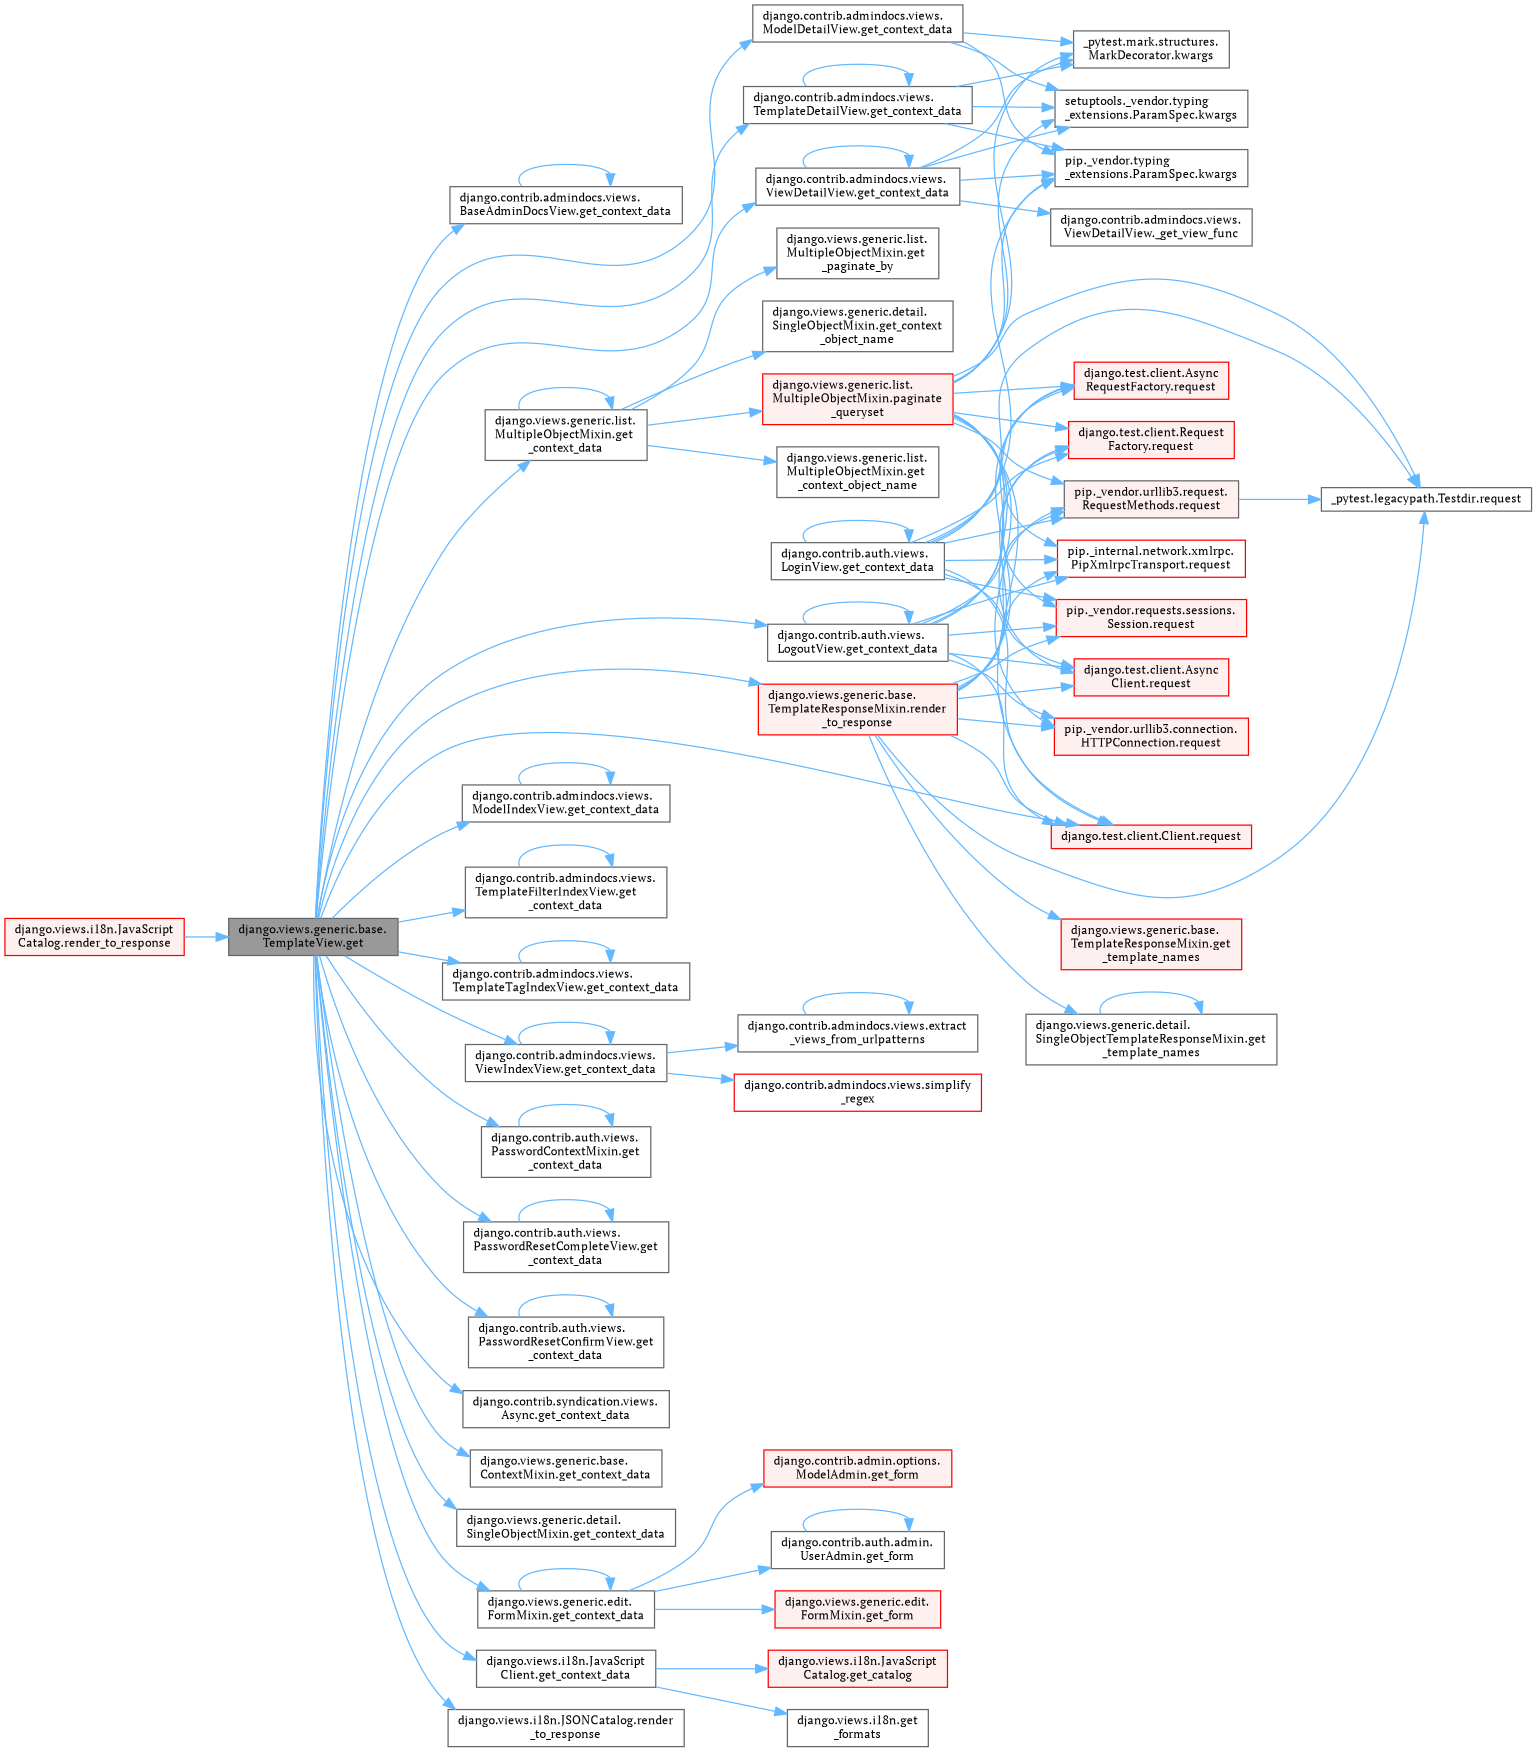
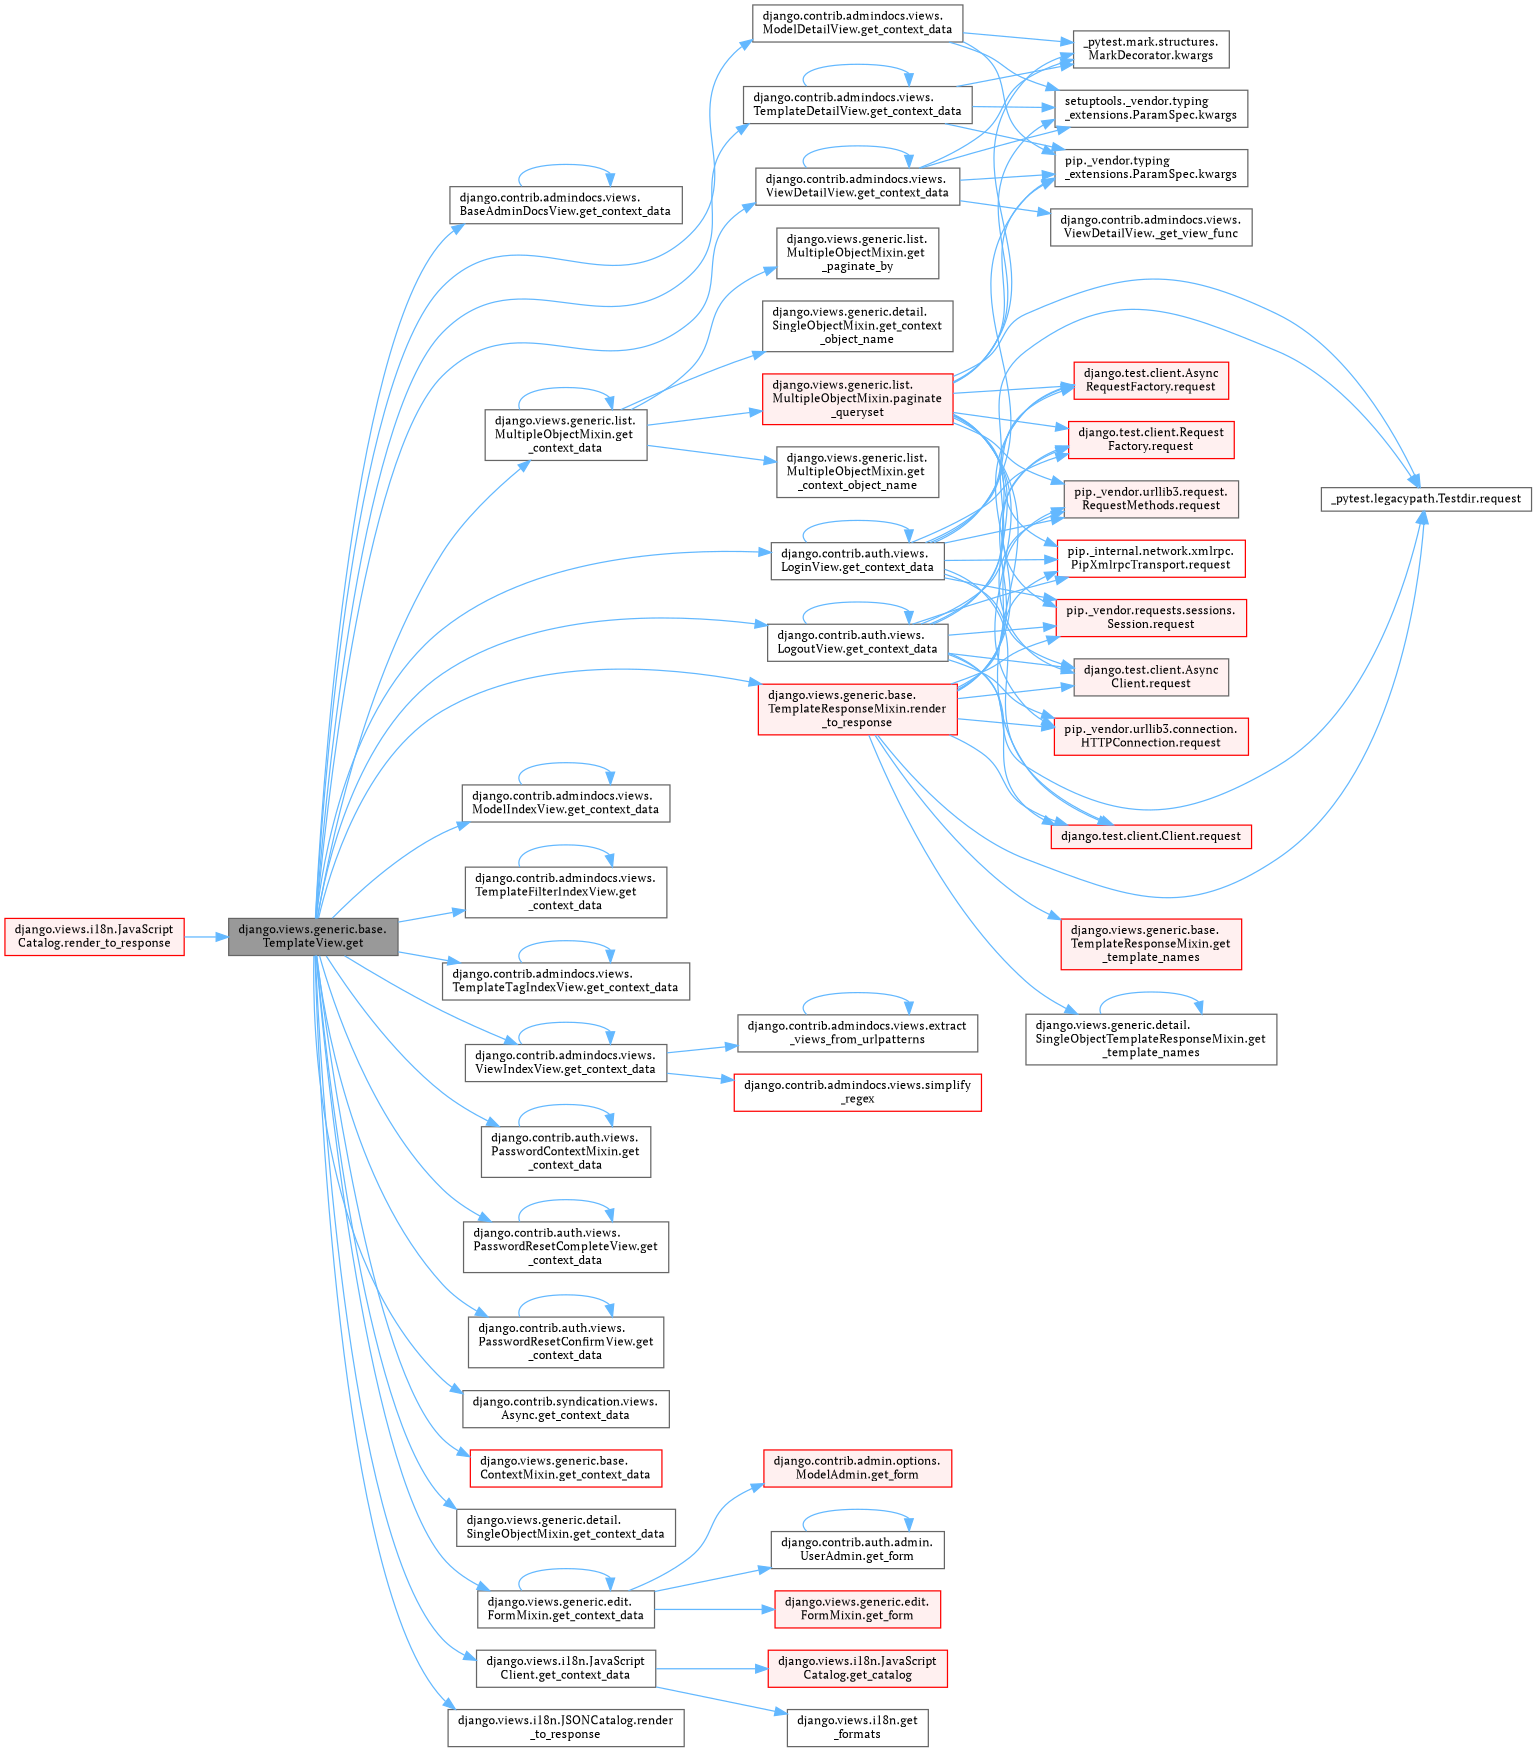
  digraph {
    fontname="PT Serif"
    rankdir=LR
    node [color=grey40 fillcolor=white fontname="PT Serif" fontsize=10 shape=box style=filled]
    edge [color=steelblue1 fontname="PT Serif" fontsize=10 labelfontname=Helvetica labelfontsize=10 style=solid]
    n1 [color=gray40 fillcolor=grey60 fontcolor=black height=0.2 label="django.views.generic.base.\lTemplateView.get" width=0.4]
    n2 [height=0.2 label="django.contrib.admindocs.views.\lBaseAdminDocsView.get_context_data" width=0.4]
    n3 [height=0.2 label="django.contrib.admindocs.views.\lModelDetailView.get_context_data" width=0.4]
    n4 [height=0.2 label="django.contrib.admindocs.views.\lModelIndexView.get_context_data" width=0.4]
    n5 [height=0.2 label="django.contrib.admindocs.views.\lTemplateDetailView.get_context_data" width=0.4]
    n6 [height=0.2 label="django.contrib.admindocs.views.\lTemplateFilterIndexView.get\l_context_data" width=0.4]
    n7 [height=0.2 label="django.contrib.admindocs.views.\lTemplateTagIndexView.get_context_data" width=0.4]
    n8 [height=0.2 label="django.contrib.admindocs.views.\lViewDetailView.get_context_data" width=0.4]
    n9 [height=0.2 label="django.contrib.admindocs.views.\lViewIndexView.get_context_data" width=0.4]
    n10 [height=0.2 label="django.contrib.auth.views.\lLoginView.get_context_data" width=0.4]
    n11 [height=0.2 label="django.contrib.auth.views.\lLogoutView.get_context_data" width=0.4]
    n12 [height=0.2 label="django.contrib.auth.views.\lPasswordContextMixin.get\l_context_data" width=0.4]
    n13 [height=0.2 label="django.contrib.auth.views.\lPasswordResetCompleteView.get\l_context_data" width=0.4]
    n14 [height=0.2 label="django.contrib.auth.views.\lPasswordResetConfirmView.get\l_context_data" width=0.4]
    n15 [height=0.2 label="django.contrib.syndication.views.\lAsync.get_context_data" width=0.4]
-   n16 [height=0.2 label="django.views.generic.base.\lContextMixin.get_context_data" width=0.4]
+   n16 [color=red height=0.2 label="django.views.generic.base.\lContextMixin.get_context_data" width=0.4]
    n17 [height=0.2 label="django.views.generic.detail.\lSingleObjectMixin.get_context_data" width=0.4]
    n18 [height=0.2 label="django.views.generic.edit.\lFormMixin.get_context_data" width=0.4]
    n19 [height=0.2 label="django.views.generic.list.\lMultipleObjectMixin.get\l_context_data" width=0.4]
    n20 [height=0.2 label="django.views.i18n.JavaScript\lClient.get_context_data" width=0.4]
    n21 [color=red fillcolor="#FFF0F0" height=0.2 label="django.views.generic.base.\lTemplateResponseMixin.render\l_to_response" width=0.4]
    n22 [height=0.2 label="django.views.i18n.JSONCatalog.render\l_to_response" width=0.4]
    n23 [height=0.2 label="_pytest.mark.structures.\lMarkDecorator.kwargs" width=0.4]
    n24 [height=0.2 label="pip._vendor.typing\l_extensions.ParamSpec.kwargs" width=0.4]
    n25 [height=0.2 label="setuptools._vendor.typing\l_extensions.ParamSpec.kwargs" width=0.4]
    n26 [height=0.2 label="django.contrib.admindocs.views.\lViewDetailView._get_view_func" width=0.4]
    n27 [height=0.2 label="django.contrib.admindocs.views.extract\l_views_from_urlpatterns" width=0.4]
    n28 [color=red height=0.2 label="django.contrib.admindocs.views.simplify\l_regex" width=0.4]
    n29 [height=0.2 label="_pytest.legacypath.Testdir.request" width=0.4]
-   n30 [color=red fillcolor="#FFF0F0" height=0.2 label="django.test.client.Async\lClient.request" width=0.4]
+   n30 [fillcolor="#FFF0F0" height=0.2 label="django.test.client.Async\lClient.request" width=0.4]
    n31 [color=red fillcolor="#FFF0F0" height=0.2 label="django.test.client.Async\lRequestFactory.request" width=0.4]
    n32 [color=red fillcolor="#FFF0F0" height=0.2 label="django.test.client.Client.request" width=0.4]
    n33 [color=red fillcolor="#FFF0F0" height=0.2 label="django.test.client.Request\lFactory.request" width=0.4]
    n34 [color=red height=0.2 label="pip._internal.network.xmlrpc.\lPipXmlrpcTransport.request" width=0.4]
    n35 [color=red fillcolor="#FFF0F0" height=0.2 label="pip._vendor.requests.sessions.\lSession.request" width=0.4]
    n36 [fillcolor="#FFF0F0" height=0.2 label="pip._vendor.urllib3.request.\lRequestMethods.request" width=0.4]
    n37 [color=red fillcolor="#FFF0F0" height=0.2 label="pip._vendor.urllib3.connection.\lHTTPConnection.request" width=0.4]
    n38 [color=red fillcolor="#FFF0F0" height=0.2 label="django.contrib.admin.options.\lModelAdmin.get_form" width=0.4]
    n39 [height=0.2 label="django.contrib.auth.admin.\lUserAdmin.get_form" width=0.4]
    n40 [color=red fillcolor="#FFF0F0" height=0.2 label="django.views.generic.edit.\lFormMixin.get_form" width=0.4]
    n41 [height=0.2 label="django.views.generic.detail.\lSingleObjectMixin.get_context\l_object_name" width=0.4]
    n42 [height=0.2 label="django.views.generic.list.\lMultipleObjectMixin.get\l_context_object_name" width=0.4]
    n43 [height=0.2 label="django.views.generic.list.\lMultipleObjectMixin.get\l_paginate_by" width=0.4]
    n44 [color=red fillcolor="#FFF0F0" height=0.2 label="django.views.generic.list.\lMultipleObjectMixin.paginate\l_queryset" width=0.4]
    n45 [color=red fillcolor="#FFF0F0" height=0.2 label="django.views.i18n.JavaScript\lCatalog.get_catalog" width=0.4]
    n46 [height=0.2 label="django.views.i18n.get\l_formats" width=0.4]
    n47 [color=red fillcolor="#FFF0F0" height=0.2 label="django.views.generic.base.\lTemplateResponseMixin.get\l_template_names" width=0.4]
    n48 [height=0.2 label="django.views.generic.detail.\lSingleObjectTemplateResponseMixin.get\l_template_names" width=0.4]
    n49 [color=red fillcolor="#FFF0F0" height=0.2 label="django.views.i18n.JavaScript\lCatalog.render_to_response" width=0.4]
    n1 -> n2
    n1 -> n3
    n1 -> n4
    n1 -> n5
    n1 -> n6
    n1 -> n7
    n1 -> n8
    n1 -> n9
-   n1 -> n32
+   n1 -> n10
    n1 -> n11
    n1 -> n12
    n1 -> n13
    n1 -> n14
    n1 -> n15
    n1 -> n16
    n1 -> n17
    n1 -> n18
    n1 -> n19
    n1 -> n20
    n1 -> n21
    n1 -> n22
    n2 -> n2
    n3 -> n23
    n3 -> n24
    n3 -> n25
    n4 -> n4
    n5 -> n5
    n5 -> n23
    n5 -> n24
    n5 -> n25
    n6 -> n6
    n7 -> n7
    n8 -> n8
    n8 -> n23
    n8 -> n24
    n8 -> n25
    n8 -> n26
    n9 -> n9
    n9 -> n27
    n9 -> n28
    n10 -> n10
    n10 -> n24
    n10 -> n29
    n10 -> n30
    n10 -> n31
    n10 -> n32
    n10 -> n33
    n10 -> n34
    n10 -> n35
    n10 -> n36
    n11 -> n11
-   n36 -> n29
+   n11 -> n29
    n11 -> n30
    n11 -> n31
    n11 -> n32
    n11 -> n33
    n11 -> n34
    n11 -> n35
    n11 -> n36
    n11 -> n37
    n12 -> n12
    n13 -> n13
    n14 -> n14
    n18 -> n18
    n18 -> n38
    n18 -> n39
    n18 -> n40
    n19 -> n19
    n19 -> n41
    n19 -> n42
    n19 -> n43
    n19 -> n44
    n20 -> n45
    n20 -> n46
    n21 -> n29
    n21 -> n30
    n21 -> n31
    n21 -> n32
    n21 -> n33
    n21 -> n34
    n21 -> n35
    n21 -> n36
    n21 -> n37
    n21 -> n47
    n21 -> n48
    n27 -> n27
    n39 -> n39
    n44 -> n23
    n44 -> n24
    n44 -> n25
    n44 -> n29
    n44 -> n30
    n44 -> n31
    n44 -> n32
    n44 -> n33
    n44 -> n34
    n44 -> n35
    n44 -> n36
    n44 -> n37
    n48 -> n48
    n49 -> n1
  }
